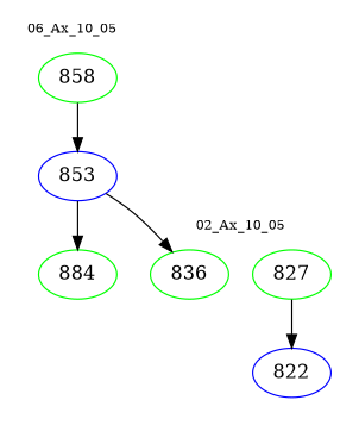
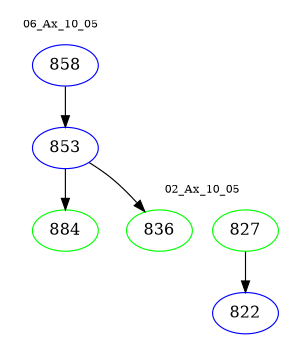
  digraph {
    node [color=green]
    edge [color=black]
-   n1 [label=858]
+   n1 [color=blue label=858]
    n2 [color=blue label=853]
    n3 [label=884]
    n4 [label=827]
    n5 [color=blue label=822]
    n6 [label=836]
    subgraph cluster_1 {
      color=white
      fontsize=10
      label="06_Ax_10_05"
      n1
      n2
      n3
    }
    subgraph cluster_2 {
      color=white
      fontsize=10
      label="02_Ax_10_05"
      n4
      n5
      n6
    }
    n1 -> n2
    n2 -> n3
    n2 -> n6
    n4 -> n5
  }
